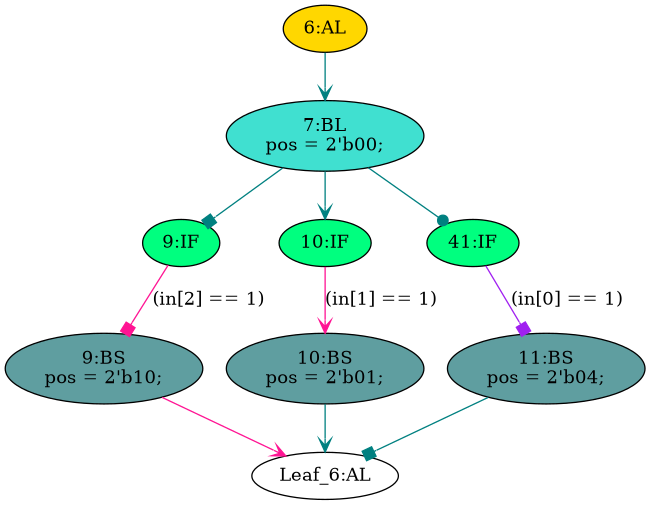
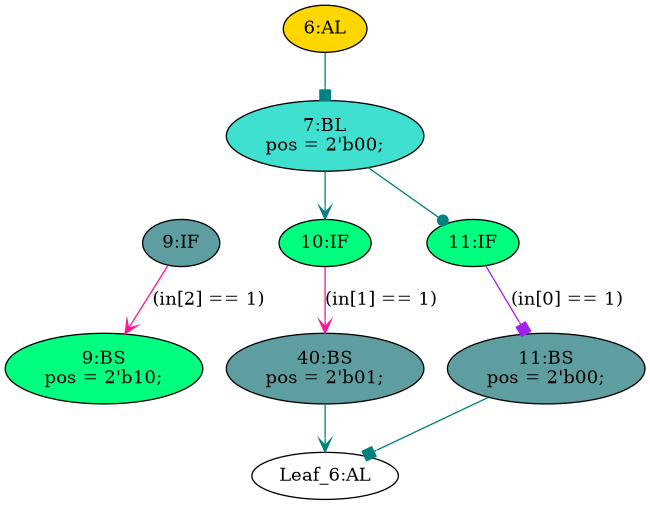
  strict digraph {
    node [fillcolor=cadetblue statements="[]" style=filled typ=BlockingSubstitution]
    edge [arrowhead=vee color=teal cond="[]" lineno=None]
-   n1 [ast="<pyverilog.vparser.ast.BlockingSubstitution object at 0x7f5dba35f390>" label="9:BS\npos = 2'b10;" statements="[<pyverilog.vparser.ast.BlockingSubstitution object at 0x7f5dba35f390>]"]
+   n1 [ast="<pyverilog.vparser.ast.BlockingSubstitution object at 0x7f5dba35f390>" fillcolor=springgreen label="9:BS\npos = 2'b10;" statements="[<pyverilog.vparser.ast.BlockingSubstitution object at 0x7f5dba35f390>]"]
    n2 [def_var="['pos']" label="Leaf_6:AL" fillcolor="" statements="" style="" typ=""]
-   n3 [ast="<pyverilog.vparser.ast.BlockingSubstitution object at 0x7f5dba35f450>" label="10:BS\npos = 2'b01;" statements="[<pyverilog.vparser.ast.BlockingSubstitution object at 0x7f5dba35f450>]"]
-   n4 [ast="<pyverilog.vparser.ast.IfStatement object at 0x7f5db9e91150>" fillcolor=springgreen label="9:IF" typ=IfStatement]
+   n3 [ast="<pyverilog.vparser.ast.BlockingSubstitution object at 0x7f5dba35f450>" label="40:BS\npos = 2'b01;" statements="[<pyverilog.vparser.ast.BlockingSubstitution object at 0x7f5dba35f450>]"]
+   n4 [ast="<pyverilog.vparser.ast.IfStatement object at 0x7f5db9e91150>" label="9:IF" typ=IfStatement]
    n5 [ast="<pyverilog.vparser.ast.IfStatement object at 0x7f5db9e91950>" fillcolor=springgreen label="10:IF" typ=IfStatement]
-   n6 [ast="<pyverilog.vparser.ast.IfStatement object at 0x7f5db9e91ad0>" fillcolor=springgreen label="41:IF" typ=IfStatement]
-   n7 [ast="<pyverilog.vparser.ast.BlockingSubstitution object at 0x7f5db9e91b10>" label="11:BS\npos = 2'b04;" statements="[<pyverilog.vparser.ast.BlockingSubstitution object at 0x7f5db9e91b10>]"]
+   n6 [ast="<pyverilog.vparser.ast.IfStatement object at 0x7f5db9e91ad0>" fillcolor=springgreen label="11:IF" typ=IfStatement]
+   n7 [ast="<pyverilog.vparser.ast.BlockingSubstitution object at 0x7f5db9e91b10>" label="11:BS\npos = 2'b00;" statements="[<pyverilog.vparser.ast.BlockingSubstitution object at 0x7f5db9e91b10>]"]
    n8 [ast="<pyverilog.vparser.ast.Block object at 0x7f5db9e91ed0>" fillcolor=turquoise label="7:BL\npos = 2'b00;" statements="[<pyverilog.vparser.ast.BlockingSubstitution object at 0x7f5db9e91d90>]" typ=Block]
    n9 [ast="<pyverilog.vparser.ast.Always object at 0x7f5db9e91f10>" clk_sens=False fillcolor=gold label="6:AL" sens="['in']" typ=Always use_var="['in']"]
-   n1 -> n2 [color=deeppink]
    n3 -> n2
-   n4 -> n1 [arrowhead=box color=deeppink cond="['in']" label="(in[2] == 1)" lineno=9]
+   n4 -> n1 [color=deeppink cond="['in']" label="(in[2] == 1)" lineno=9]
    n5 -> n3 [color=deeppink cond="['in']" label="(in[1] == 1)" lineno=10]
    n6 -> n7 [arrowhead=box color=purple cond="['in']" label="(in[0] == 1)" lineno=11]
    n7 -> n2 [arrowhead=box]
-   n8 -> n4 [arrowhead=box]
    n8 -> n5
    n8 -> n6 [arrowhead=dot]
-   n9 -> n8
+   n9 -> n8 [arrowhead=box]
  }
